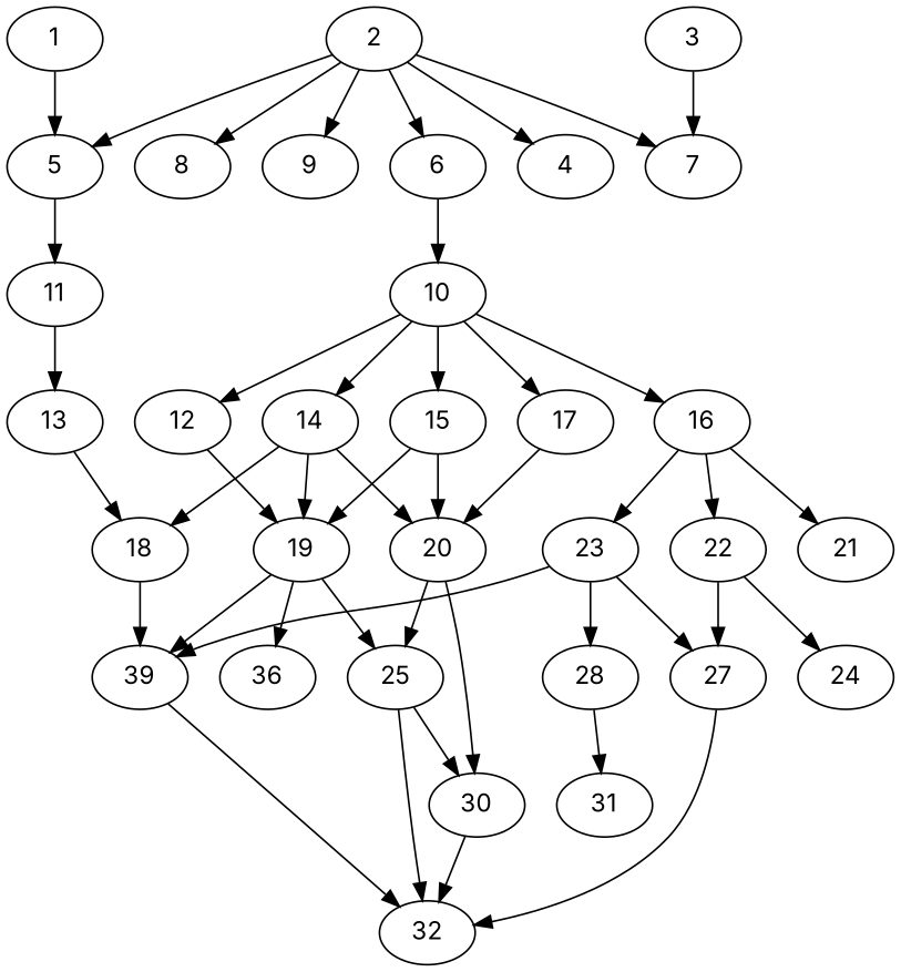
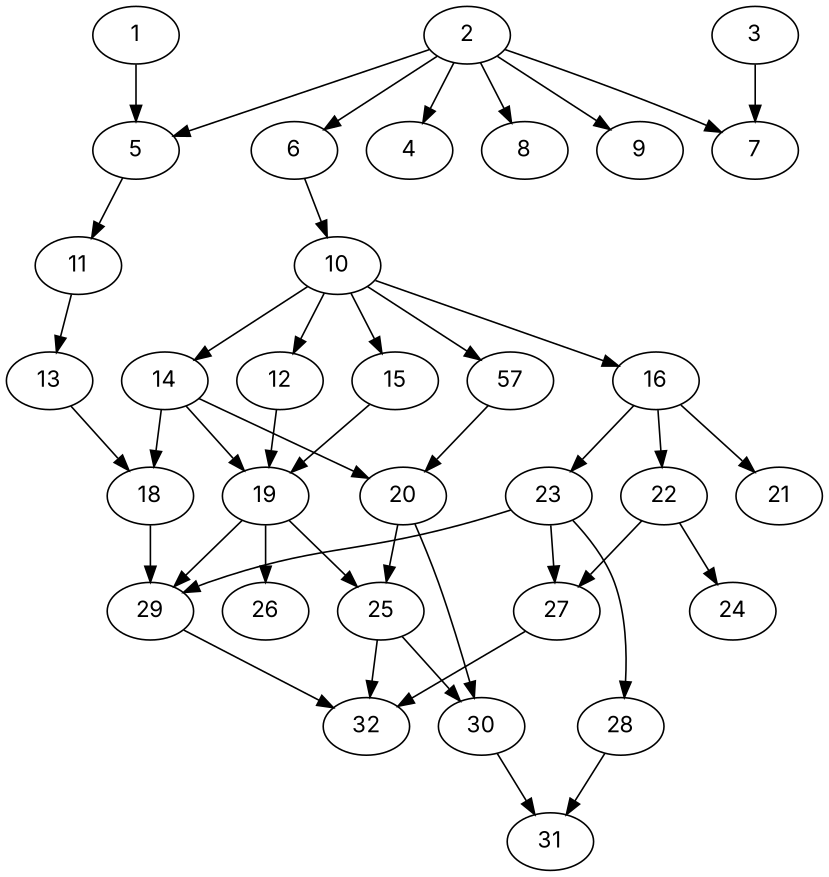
  digraph {
    fontname=Inter
    node [alpha=0.01 fontname=Inter]
    edge [fontname=Inter]
    1 [alpha=0.11 expect_size=757354293204501632]
    5 [expect_size=11019711017138520064]
    11 [alpha=0.04 expect_size=9809142088265970]
    13 [alpha=0.12 expect_size=238573021273811168]
    2 [alpha=0.14 expect_size=19438632054726428]
    4 [alpha=0.16 expect_size=51878371071702704]
    6 [alpha=0.07 expect_size=382921615477501312]
    7 [alpha=0.09 expect_size=926322062200833835008]
    8 [alpha=0.03 expect_size=11922509035357032]
    9 [alpha=0.12 expect_size=50322744314441184]
    10 [alpha=0.03 expect_size=97243079491970924544]
    12 [alpha=0.16 expect_size=1914112853839760128]
    14 [alpha=0.17 expect_size=4266352115646403]
    15 [alpha=0.02 expect_size=11015906916309334]
    16 [alpha=0.12 expect_size=1076502726151503872000]
-   17 [alpha=0.16 expect_size=22775528540281876]
+   17 [alpha=0.16 expect_size=22775528540281876 label=57]
    3 [alpha=0.17 expect_size=46792889669912272]
    18 [alpha=0.15 expect_size=292668891352749047808]
    19 [alpha=0.00 expect_size=9490240670838252]
    20 [alpha=0.02 expect_size=2372339315722042368]
    21 [alpha=0.14 expect_size=17979416417549676]
    22 [expect_size=399787825636812259328]
    23 [alpha=0.14 expect_size=57496562112534632]
-   29 [alpha=0.05 expect_size=1217190275500983975936 label=39]
+   29 [alpha=0.05 expect_size=1217190275500983975936]
    25 [alpha=0.13 expect_size=66346726423990894592]
-   26 [alpha=0.06 expect_size=47570643701600704 label=36]
+   26 [alpha=0.06 expect_size=47570643701600704]
    30 [alpha=0.17 expect_size=7398583106611793]
    24 [expect_size=426952409517302464]
    27 [alpha=0.10 expect_size=735631283612303753216]
    28 [alpha=0.15 expect_size=1574546262855029]
    32 [alpha=0.19 expect_size=1038041828155136671744]
    31 [alpha=0.07 expect_size=1207297782748656896]
    1 -> 5
    5 -> 11
    11 -> 13
    13 -> 18
    2 -> 5
    2 -> 4
    2 -> 6
    2 -> 7
    2 -> 8
    2 -> 9
    6 -> 10
    10 -> 12
    10 -> 14
    10 -> 15
    10 -> 16
    10 -> 17
    12 -> 19
    14 -> 18
    14 -> 19
    14 -> 20
    15 -> 19
-   15 -> 20
    16 -> 21
    16 -> 22
    16 -> 23
    17 -> 20
    3 -> 7
    18 -> 29
    19 -> 29
    19 -> 25
    19 -> 26
    20 -> 25
    20 -> 30
    22 -> 24
    22 -> 27
    23 -> 29
    23 -> 27
    23 -> 28
    29 -> 32
    25 -> 30
    25 -> 32
-   30 -> 32
+   30 -> 31
    27 -> 32
    28 -> 31
  }
